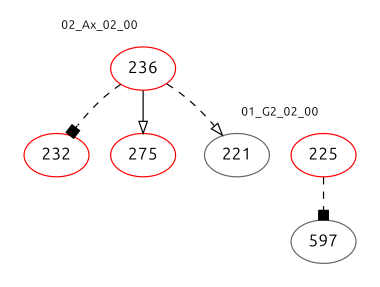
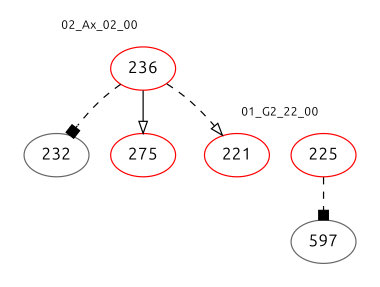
  digraph {
    fontname=Ubuntu
    node [color=red fontname=Ubuntu]
    edge [arrowhead=box color=black fontname=Ubuntu style=dashed]
    n1 [label=236]
-   n2 [label=232]
+   n2 [color=gray40 label=232]
    n3 [label=275]
    n4 [label=225]
    n5 [color=gray40 label=597]
-   n6 [color=gray40 label=221]
+   n6 [label=221]
    subgraph cluster_1 {
      color=white
      fontsize=10
      label="02_Ax_02_00"
      n1
      n2
      n3
    }
    subgraph cluster_2 {
      color=white
      fontsize=10
-     label="01_G2_02_00"
+     label="01_G2_22_00"
      n4
      n5
      n6
    }
    n1 -> n2
    n1 -> n3 [arrowhead=onormal style=solid]
    n1 -> n6 [arrowhead=onormal]
    n4 -> n5
  }
